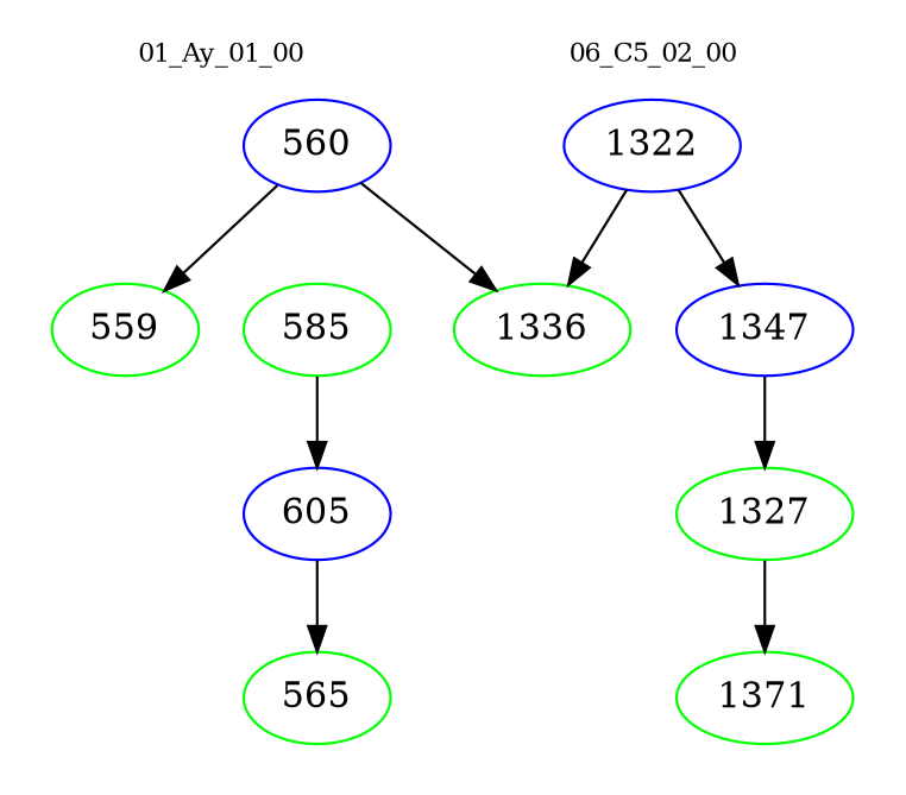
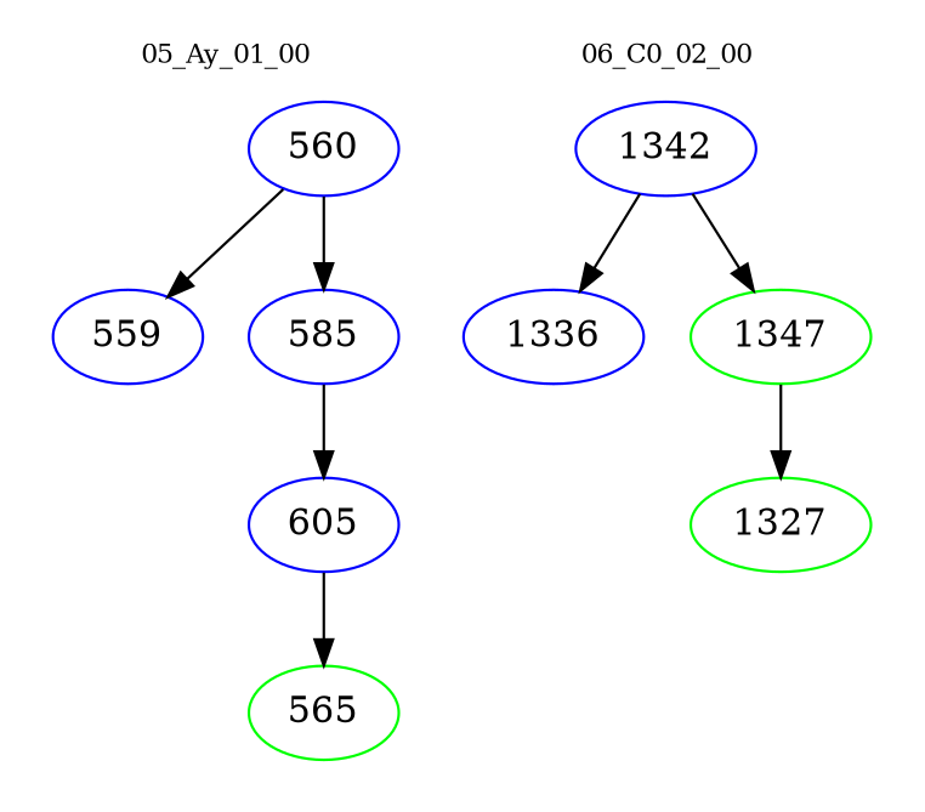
  digraph {
    node [color=blue]
    edge [color=black]
    n1 [label=560]
-   n2 [color=green label=559]
-   n3 [color=green label=585]
+   n2 [label=559]
+   n3 [label=585]
    n4 [label=605]
    n5 [color=green label=565]
-   n6 [label=1322]
-   n7 [color=green label=1336]
-   n8 [label=1347]
+   n6 [label=1342]
+   n7 [label=1336]
+   n8 [color=green label=1347]
    n9 [color=green label=1327]
-   n10 [color=green label=1371]
    subgraph cluster_1 {
      color=white
      fontsize=10
-     label="01_Ay_01_00"
+     label="05_Ay_01_00"
      n1
      n2
      n3
      n4
      n5
    }
    subgraph cluster_2 {
      color=white
      fontsize=10
-     label="06_C5_02_00"
+     label="06_C0_02_00"
      n6
      n7
      n8
      n9
-     n10
    }
    n1 -> n2
-   n1 -> n7
+   n1 -> n3
    n3 -> n4
    n4 -> n5
    n6 -> n7
    n6 -> n8
    n8 -> n9
-   n9 -> n10
  }
